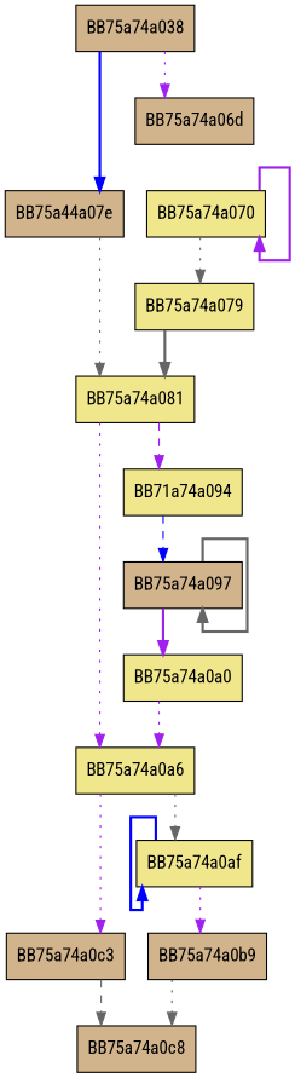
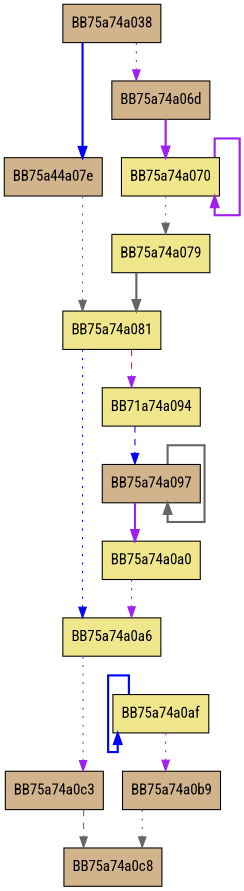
  digraph {
    fontname="Roboto Condensed"
    splines=ortho
    node [fillcolor=tan fontname="Roboto Condensed" shape=box style=filled]
    edge [color=purple fontname="Roboto Condensed" style=dotted]
    n1 [label=BB75a44a07e]
    BB75a74a038
    BB75a74a06d
    BB75a74a081 [fillcolor=khaki]
    BB75a74a070 [fillcolor=khaki]
    BB75a74a0a6 [fillcolor=khaki]
    n7 [fillcolor=khaki label=BB71a74a094]
    BB75a74a079 [fillcolor=khaki]
    BB75a74a0c3
    BB75a74a0af [fillcolor=khaki]
    BB75a74a097
    BB75a74a0c8
    BB75a74a0b9
    BB75a74a0a0 [fillcolor=khaki]
    n1 -> BB75a74a081 [color=gray40]
    BB75a74a038 -> n1 [color=blue style=bold]
    BB75a74a038 -> BB75a74a06d
-   BB75a74a081 -> BB75a74a0a6
+   BB75a74a06d -> BB75a74a070 [style=bold]
+   BB75a74a081 -> BB75a74a0a6 [color=blue]
    BB75a74a081 -> n7 [style=dashed]
    BB75a74a070 -> BB75a74a070 [style=bold]
    BB75a74a070 -> BB75a74a079 [color=gray40]
    BB75a74a0a6 -> BB75a74a0c3
-   BB75a74a0a6 -> BB75a74a0af [color=gray40]
    n7 -> BB75a74a097 [color=blue style=dashed]
    BB75a74a079 -> BB75a74a081 [color=gray40 style=bold]
    BB75a74a0c3 -> BB75a74a0c8 [color=gray40 style=dashed]
    BB75a74a0af -> BB75a74a0af [color=blue style=bold]
    BB75a74a0af -> BB75a74a0b9
    BB75a74a097 -> BB75a74a097 [color=gray40 style=bold]
    BB75a74a097 -> BB75a74a0a0 [style=bold]
    BB75a74a0b9 -> BB75a74a0c8 [color=gray40]
    BB75a74a0a0 -> BB75a74a0a6
  }
